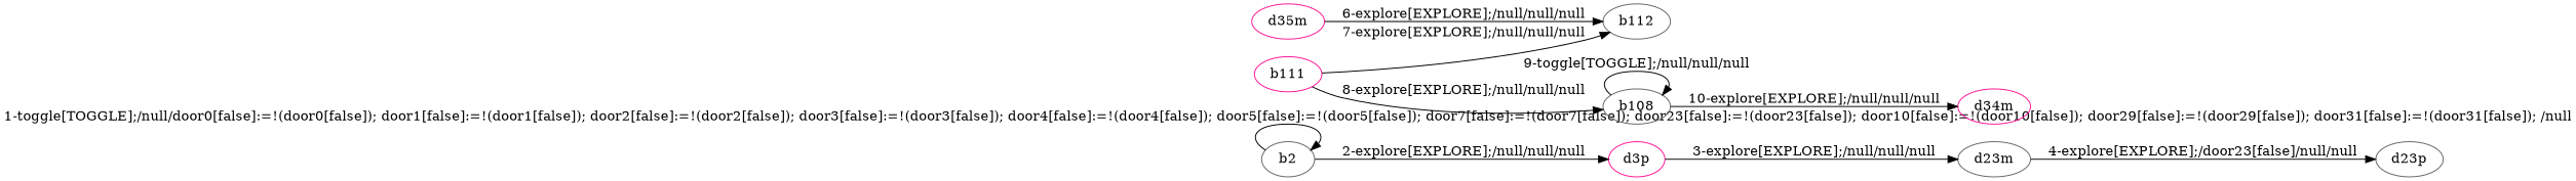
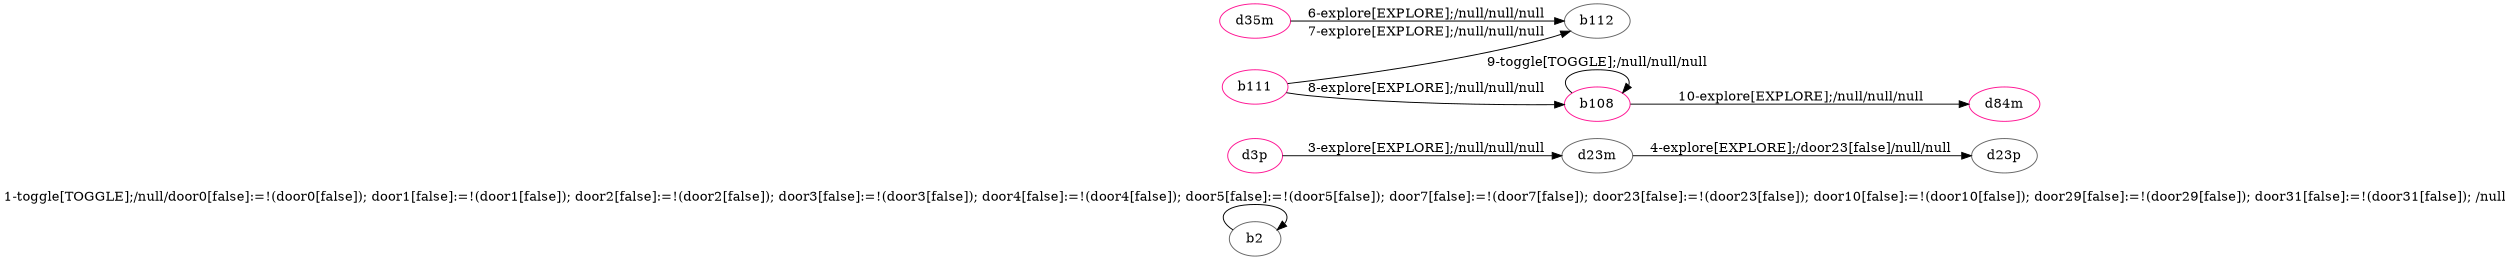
  digraph {
    rankdir=LR
    node [color=gray40]
    n1 [label=b2]
    n2 [color=deeppink label=d3p]
    d23m
    d23p
    d35m [color=deeppink]
    b112
    b111 [color=deeppink]
-   b108
-   d34m [color=deeppink]
+   b108 [color=deeppink]
+   d34m [color=deeppink label=d84m]
    n1 -> n1 [label="1-toggle[TOGGLE];/null/door0[false]:=!(door0[false]); door1[false]:=!(door1[false]); door2[false]:=!(door2[false]); door3[false]:=!(door3[false]); door4[false]:=!(door4[false]); door5[false]:=!(door5[false]); door7[false]:=!(door7[false]); door23[false]:=!(door23[false]); door10[false]:=!(door10[false]); door29[false]:=!(door29[false]); door31[false]:=!(door31[false]); /null"]
-   n1 -> n2 [label="2-explore[EXPLORE];/null/null/null"]
    n2 -> d23m [label="3-explore[EXPLORE];/null/null/null"]
    d23m -> d23p [label="4-explore[EXPLORE];/door23[false]/null/null"]
    d35m -> b112 [label="6-explore[EXPLORE];/null/null/null"]
    b111 -> b112 [label="7-explore[EXPLORE];/null/null/null"]
    b111 -> b108 [label="8-explore[EXPLORE];/null/null/null"]
    b108 -> b108 [label="9-toggle[TOGGLE];/null/null/null"]
    b108 -> d34m [label="10-explore[EXPLORE];/null/null/null"]
  }
